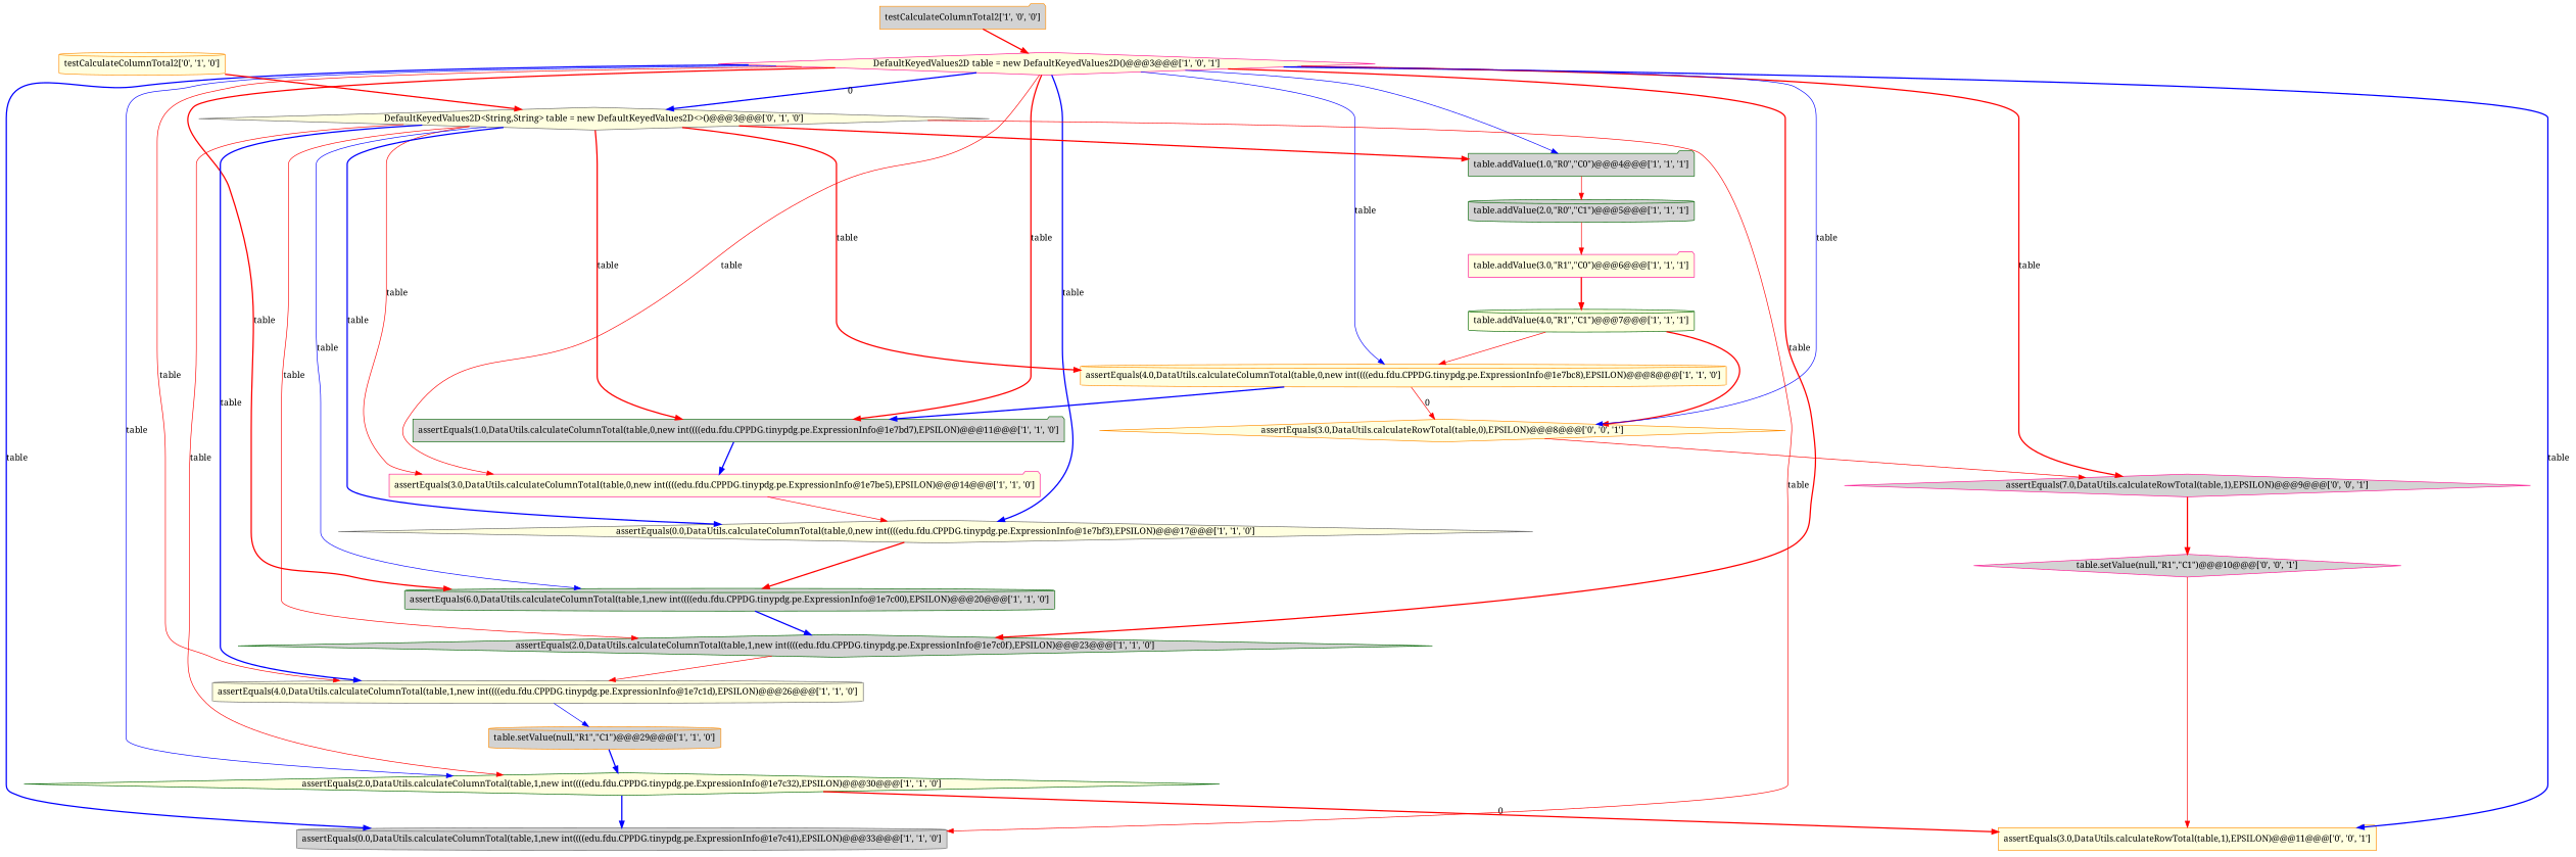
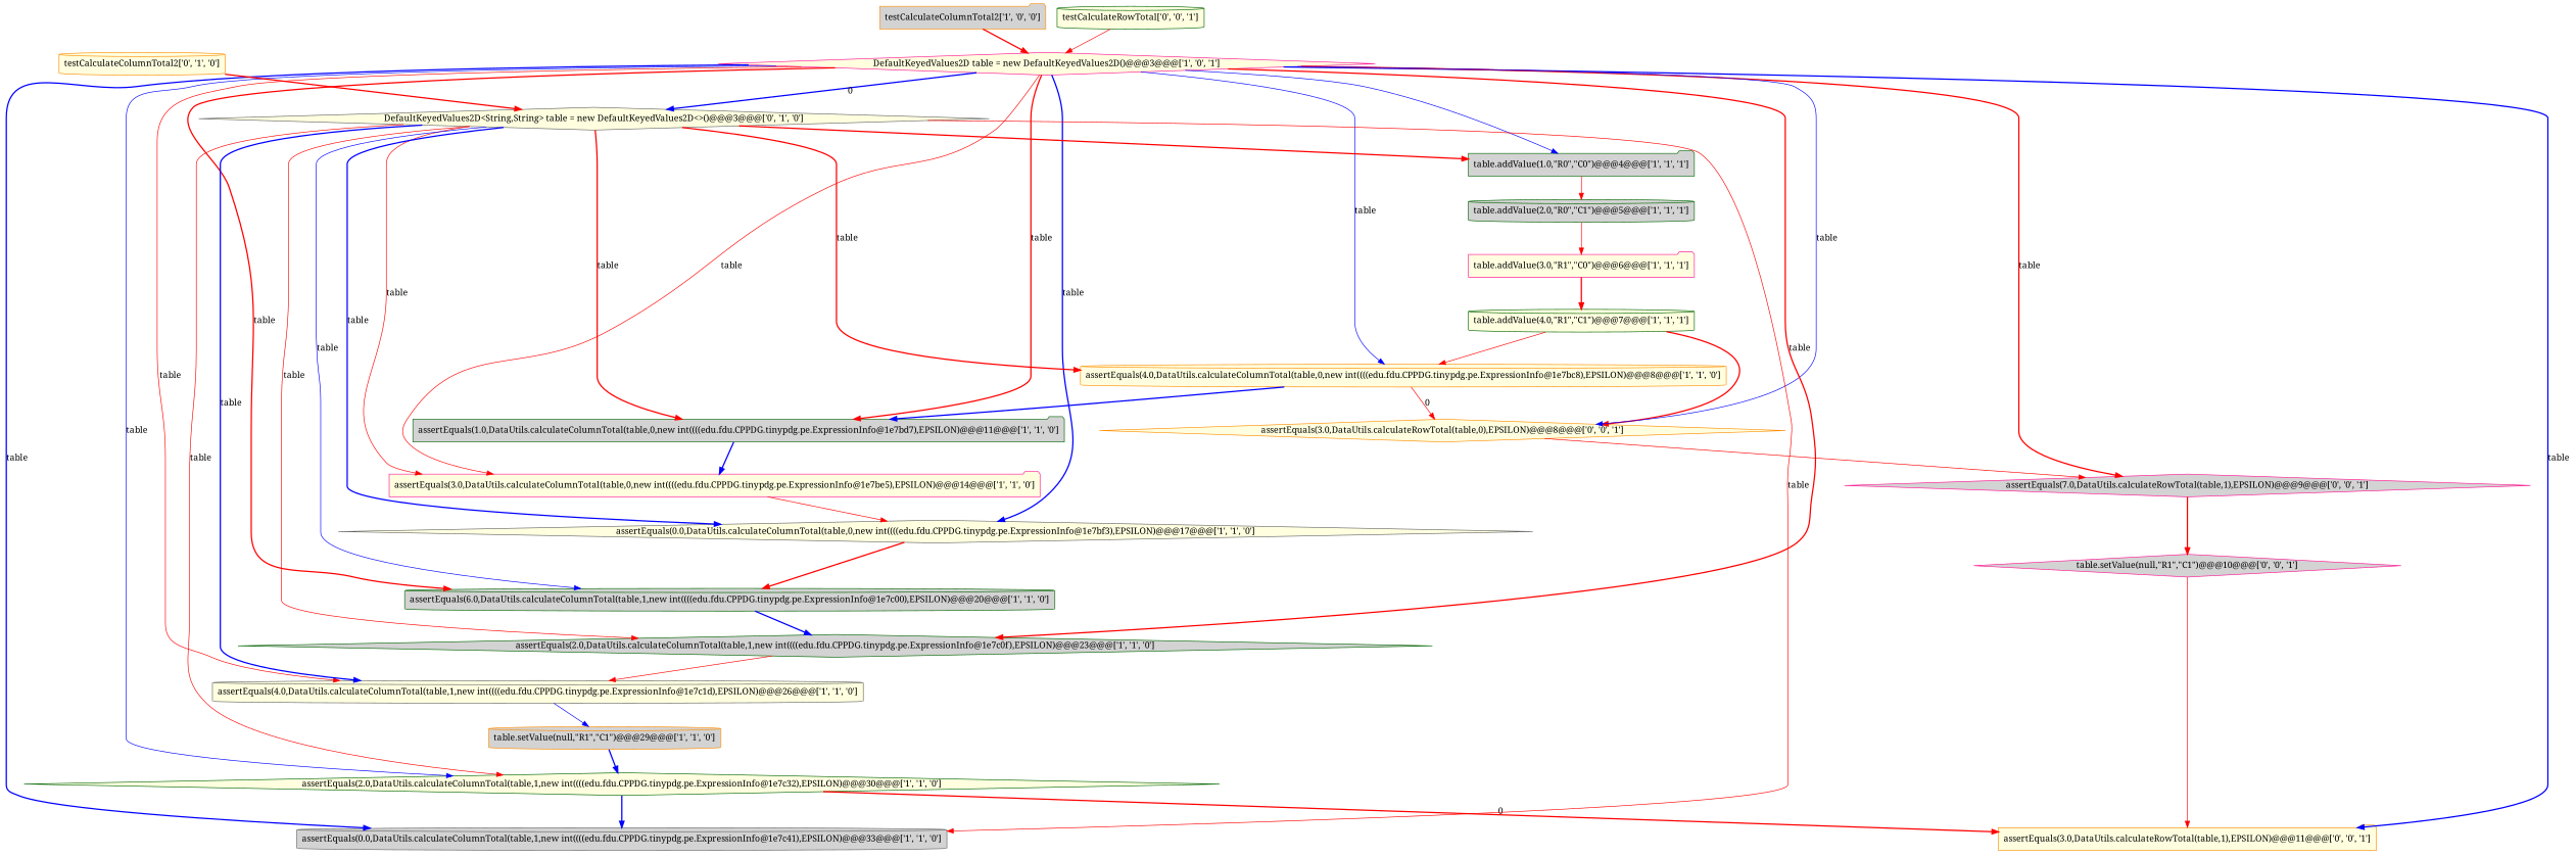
  digraph {
    fontname="Noto Serif"
    node [fillcolor=lightyellow shape=cylinder style=filled color=darkgreen fontname="Noto Serif"]
    edge [style=bold color=red fontname="Noto Serif"]
    n1 [label="assertEquals(2.0,DataUtils.calculateColumnTotal(table,1,new int((((edu.fdu.CPPDG.tinypdg.pe.ExpressionInfo@1e7c32),EPSILON)@@@30@@@['1', '1', '0']" shape=diamond]
    n2 [fillcolor=lightgrey label="assertEquals(0.0,DataUtils.calculateColumnTotal(table,1,new int((((edu.fdu.CPPDG.tinypdg.pe.ExpressionInfo@1e7c41),EPSILON)@@@33@@@['1', '1', '0']" color=gray40]
    n3 [label="assertEquals(3.0,DataUtils.calculateRowTotal(table,1),EPSILON)@@@11@@@['0', '0', '1']" shape=folder color=darkorange]
    n4 [label="table.addValue(3.0,\"R1\",\"C0\")@@@6@@@['1', '1', '1']" shape=folder color=deeppink]
    n5 [label="table.addValue(4.0,\"R1\",\"C1\")@@@7@@@['1', '1', '1']"]
    n6 [fillcolor=lightgrey label="assertEquals(1.0,DataUtils.calculateColumnTotal(table,0,new int((((edu.fdu.CPPDG.tinypdg.pe.ExpressionInfo@1e7bd7),EPSILON)@@@11@@@['1', '1', '0']" shape=folder]
    n7 [label="assertEquals(3.0,DataUtils.calculateColumnTotal(table,0,new int((((edu.fdu.CPPDG.tinypdg.pe.ExpressionInfo@1e7be5),EPSILON)@@@14@@@['1', '1', '0']" shape=folder color=deeppink]
    n8 [label="DefaultKeyedValues2D table = new DefaultKeyedValues2D()@@@3@@@['1', '0', '1']" shape=diamond color=deeppink]
    n9 [label="assertEquals(0.0,DataUtils.calculateColumnTotal(table,0,new int((((edu.fdu.CPPDG.tinypdg.pe.ExpressionInfo@1e7bf3),EPSILON)@@@17@@@['1', '1', '0']" shape=diamond color=gray40]
    n10 [fillcolor=lightgrey label="assertEquals(7.0,DataUtils.calculateRowTotal(table,1),EPSILON)@@@9@@@['0', '0', '1']" shape=diamond color=deeppink]
    n11 [label="assertEquals(3.0,DataUtils.calculateRowTotal(table,0),EPSILON)@@@8@@@['0', '0', '1']" shape=diamond color=darkorange]
    n12 [fillcolor=lightgrey label="assertEquals(2.0,DataUtils.calculateColumnTotal(table,1,new int((((edu.fdu.CPPDG.tinypdg.pe.ExpressionInfo@1e7c0f),EPSILON)@@@23@@@['1', '1', '0']" shape=diamond]
    n13 [label="DefaultKeyedValues2D<String,String> table = new DefaultKeyedValues2D<>()@@@3@@@['0', '1', '0']" shape=diamond color=gray40]
    n14 [fillcolor=lightgrey label="assertEquals(6.0,DataUtils.calculateColumnTotal(table,1,new int((((edu.fdu.CPPDG.tinypdg.pe.ExpressionInfo@1e7c00),EPSILON)@@@20@@@['1', '1', '0']"]
    n15 [fillcolor=lightgrey label="table.addValue(1.0,\"R0\",\"C0\")@@@4@@@['1', '1', '1']" shape=folder]
    n16 [label="assertEquals(4.0,DataUtils.calculateColumnTotal(table,1,new int((((edu.fdu.CPPDG.tinypdg.pe.ExpressionInfo@1e7c1d),EPSILON)@@@26@@@['1', '1', '0']" color=gray40]
    n17 [label="assertEquals(4.0,DataUtils.calculateColumnTotal(table,0,new int((((edu.fdu.CPPDG.tinypdg.pe.ExpressionInfo@1e7bc8),EPSILON)@@@8@@@['1', '1', '0']" color=darkorange]
    n18 [fillcolor=lightgrey label="table.setValue(null,\"R1\",\"C1\")@@@10@@@['0', '0', '1']" shape=diamond color=deeppink]
    n19 [fillcolor=lightgrey label="testCalculateColumnTotal2['1', '0', '0']" shape=folder color=darkorange]
    n20 [fillcolor=lightgrey label="table.addValue(2.0,\"R0\",\"C1\")@@@5@@@['1', '1', '1']"]
    n21 [fillcolor=lightgrey label="table.setValue(null,\"R1\",\"C1\")@@@29@@@['1', '1', '0']" color=darkorange]
+   n22 [label="testCalculateRowTotal['0', '0', '1']"]
    n23 [label="testCalculateColumnTotal2['0', '1', '0']" color=darkorange]
    n1 -> n2 [color=blue]
    n1 -> n3 [label=0]
    n4 -> n5
    n5 -> n11
    n5 -> n17 [style=solid]
    n6 -> n7 [color=blue]
    n7 -> n9 [style=solid]
    n8 -> n1 [label=table style=solid color=blue]
    n8 -> n2 [label=table color=blue]
    n8 -> n3 [label=table color=blue]
    n8 -> n6 [label=table]
    n8 -> n7 [label=table style=solid]
    n8 -> n9 [label=table color=blue]
    n8 -> n10 [label=table]
    n8 -> n11 [label=table style=solid color=blue]
    n8 -> n12 [label=table]
    n8 -> n13 [label=0 color=blue]
    n8 -> n14 [label=table]
    n8 -> n15 [style=solid color=blue]
    n8 -> n16 [label=table style=solid]
    n8 -> n17 [label=table style=solid color=blue]
    n9 -> n14
    n10 -> n18
    n11 -> n10 [style=solid]
    n12 -> n16 [style=solid]
    n13 -> n1 [label=table style=solid]
    n13 -> n2 [label=table style=solid]
    n13 -> n6 [label=table]
    n13 -> n7 [label=table style=solid]
    n13 -> n9 [label=table color=blue]
    n13 -> n12 [label=table style=solid]
    n13 -> n14 [label=table style=solid color=blue]
    n13 -> n15
    n13 -> n16 [label=table color=blue]
    n13 -> n17 [label=table]
    n14 -> n12 [color=blue]
    n15 -> n20 [style=solid]
    n16 -> n21 [style=solid color=blue]
    n17 -> n6 [color=blue]
    n17 -> n11 [label=0 style=solid]
    n18 -> n3 [style=solid]
    n19 -> n8
    n20 -> n4 [style=solid]
    n21 -> n1 [color=blue]
+   n22 -> n8 [style=solid]
    n23 -> n13
  }
